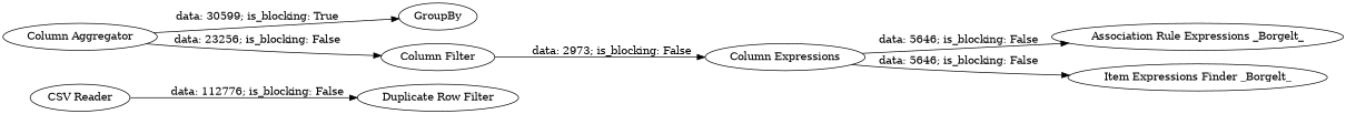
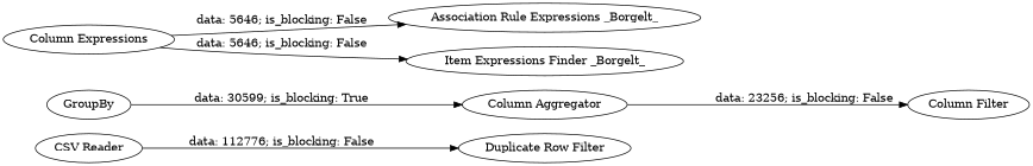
  digraph {
    rankdir=LR
    n1 [label="Duplicate Row Filter"]
    n2 [label=GroupBy]
    n3 [label="Column Aggregator"]
    n4 [label="Column Expressions"]
    n5 [label="Association Rule Expressions _Borgelt_"]
    n6 [label="Item Expressions Finder _Borgelt_"]
    n7 [label="CSV Reader"]
    n8 [label="Column Filter"]
-   n3 -> n2 [label="data: 30599; is_blocking: True"]
+   n2 -> n3 [label="data: 30599; is_blocking: True"]
    n3 -> n8 [label="data: 23256; is_blocking: False"]
    n4 -> n5 [label="data: 5646; is_blocking: False"]
    n4 -> n6 [label="data: 5646; is_blocking: False"]
    n7 -> n1 [label="data: 112776; is_blocking: False"]
-   n8 -> n4 [label="data: 2973; is_blocking: False"]
  }
